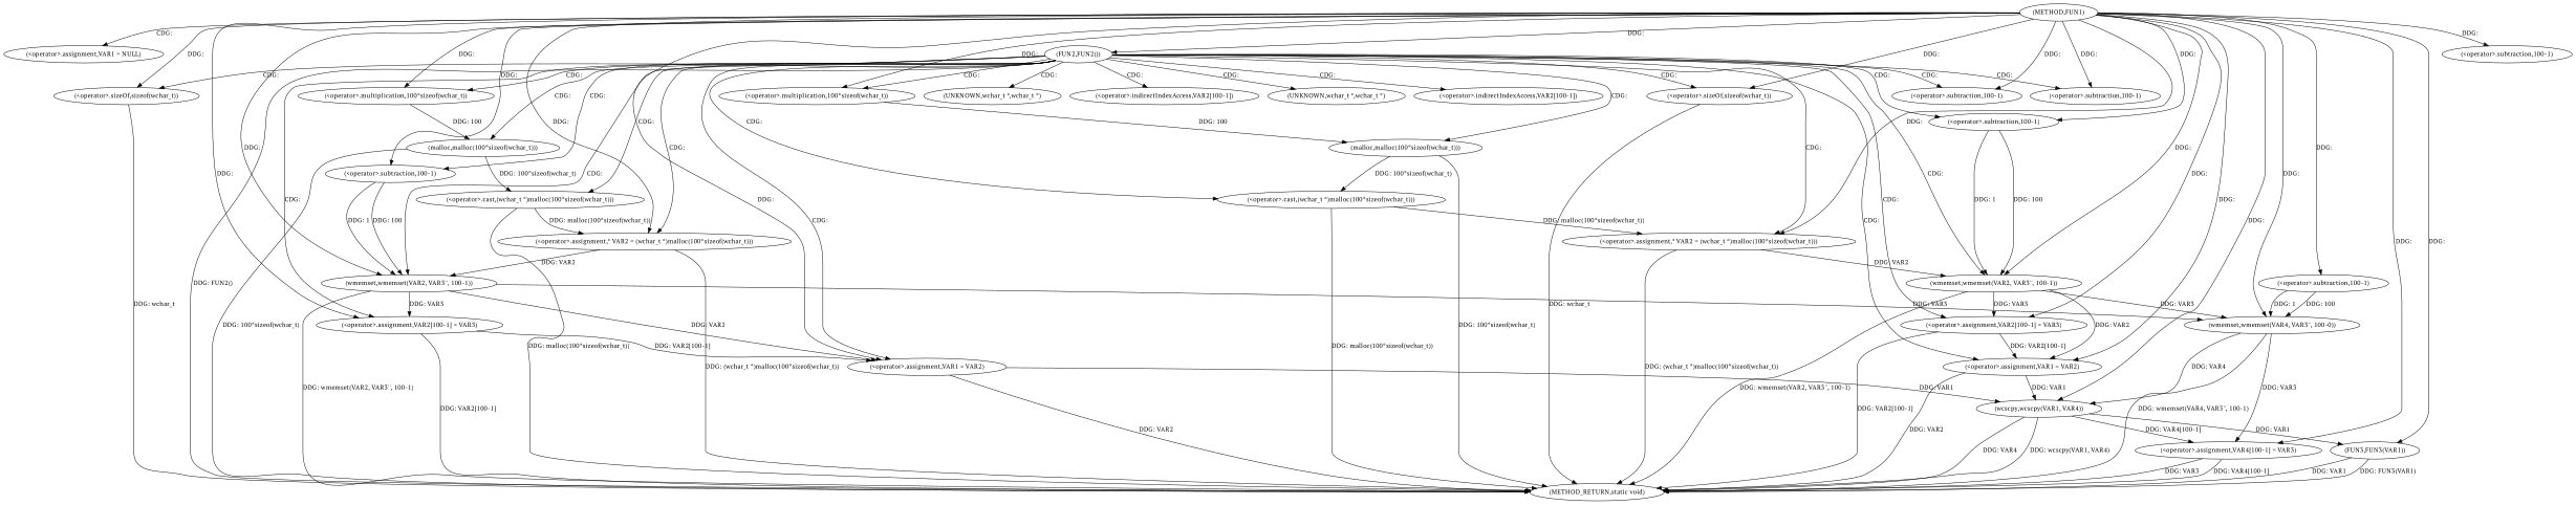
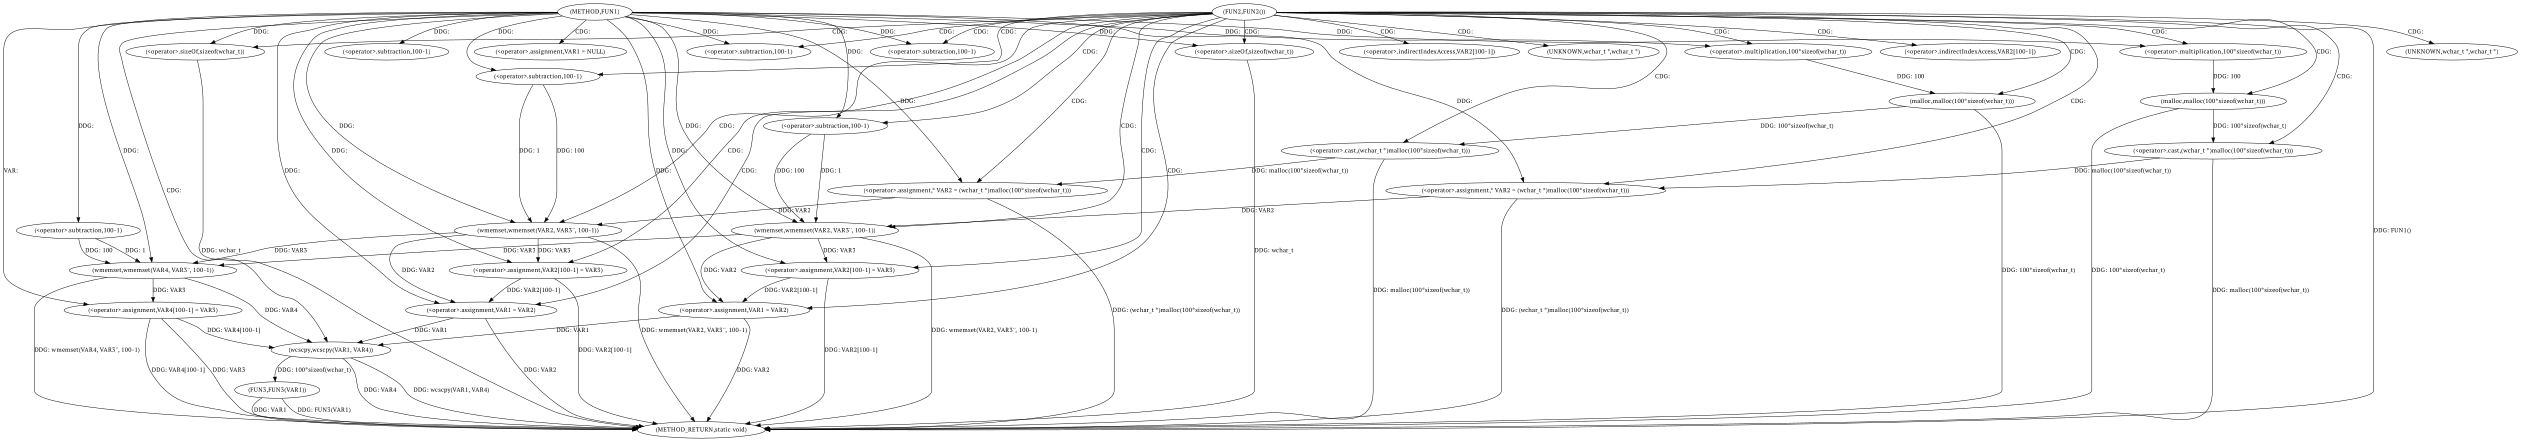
  digraph {
    fontname="PT Serif"
    node [fontname="PT Serif"]
    edge [fontname="PT Serif"]
    n1 [label="(METHOD,FUN1)"]
    n2 [label="(<operator>.assignment,VAR1 = NULL)"]
    n3 [label="(FUN2,FUN2())"]
    n4 [label="(<operator>.assignment,* VAR2 = (wchar_t *)malloc(100*sizeof(wchar_t)))"]
    n5 [label="(<operator>.multiplication,100*sizeof(wchar_t))"]
    n6 [label="(<operator>.sizeOf,sizeof(wchar_t))"]
    n7 [label="(wmemset,wmemset(VAR2, VAR3'', 100-1))"]
    n8 [label="(<operator>.subtraction,100-1)"]
    n9 [label="(<operator>.assignment,VAR2[100-1] = VAR3)"]
    n10 [label="(<operator>.subtraction,100-1)"]
    n11 [label="(<operator>.assignment,VAR1 = VAR2)"]
    n12 [label="(<operator>.assignment,* VAR2 = (wchar_t *)malloc(100*sizeof(wchar_t)))"]
    n13 [label="(<operator>.multiplication,100*sizeof(wchar_t))"]
    n14 [label="(<operator>.sizeOf,sizeof(wchar_t))"]
    n15 [label="(wmemset,wmemset(VAR2, VAR3'', 100-1))"]
    n16 [label="(<operator>.subtraction,100-1)"]
    n17 [label="(<operator>.assignment,VAR2[100-1] = VAR3)"]
    n18 [label="(<operator>.subtraction,100-1)"]
    n19 [label="(<operator>.assignment,VAR1 = VAR2)"]
-   n20 [label="(wmemset,wmemset(VAR4, VAR3'', 100-0))"]
+   n20 [label="(wmemset,wmemset(VAR4, VAR3'', 100-1))"]
    n21 [label="(<operator>.subtraction,100-1)"]
    n22 [label="(<operator>.assignment,VAR4[100-1] = VAR3)"]
    n23 [label="(<operator>.subtraction,100-1)"]
    n24 [label="(wcscpy,wcscpy(VAR1, VAR4))"]
    n25 [label="(FUN3,FUN3(VAR1))"]
    n26 [label="(METHOD_RETURN,static void)"]
    n27 [label="(<operator>.cast,(wchar_t *)malloc(100*sizeof(wchar_t)))"]
    n28 [label="(malloc,malloc(100*sizeof(wchar_t)))"]
    n29 [label="(<operator>.cast,(wchar_t *)malloc(100*sizeof(wchar_t)))"]
    n30 [label="(malloc,malloc(100*sizeof(wchar_t)))"]
    n31 [label="(UNKNOWN,wchar_t *,wchar_t *)"]
    n32 [label="(<operator>.indirectIndexAccess,VAR2[100-1])"]
    n33 [label="(UNKNOWN,wchar_t *,wchar_t *)"]
    n34 [label="(<operator>.indirectIndexAccess,VAR2[100-1])"]
    n1 -> n2 [label="CDG: "]
-   n1 -> n3 [label="DDG: "]
    n1 -> n4 [label="DDG: "]
    n1 -> n5 [label="DDG: "]
    n1 -> n6 [label="DDG: "]
    n1 -> n7 [label="DDG: "]
    n1 -> n8 [label="DDG: "]
    n1 -> n9 [label="DDG: "]
    n1 -> n10 [label="DDG: "]
    n1 -> n11 [label="DDG: "]
    n1 -> n12 [label="DDG: "]
    n1 -> n13 [label="DDG: "]
    n1 -> n14 [label="DDG: "]
    n1 -> n15 [label="DDG: "]
    n1 -> n16 [label="DDG: "]
    n1 -> n17 [label="DDG: "]
    n1 -> n18 [label="DDG: "]
    n1 -> n19 [label="DDG: "]
    n1 -> n20 [label="DDG: "]
    n1 -> n21 [label="DDG: "]
-   n1 -> n22 [label="DDG: "]
+   n1 -> n22 [label="VAR: "]
    n1 -> n23 [label="DDG: "]
-   n1 -> n24 [label="DDG: "]
-   n1 -> n25 [label="DDG: "]
+   n1 -> n24 [label="CDG: "]
    n3 -> n4 [label="CDG: "]
    n3 -> n5 [label="CDG: "]
    n3 -> n6 [label="CDG: "]
    n3 -> n7 [label="CDG: "]
    n3 -> n8 [label="CDG: "]
    n3 -> n9 [label="CDG: "]
    n3 -> n10 [label="CDG: "]
    n3 -> n11 [label="CDG: "]
    n3 -> n12 [label="CDG: "]
    n3 -> n13 [label="CDG: "]
    n3 -> n14 [label="CDG: "]
    n3 -> n15 [label="CDG: "]
    n3 -> n16 [label="CDG: "]
    n3 -> n17 [label="CDG: "]
    n3 -> n18 [label="CDG: "]
    n3 -> n19 [label="CDG: "]
-   n3 -> n26 [label="DDG: FUN2()"]
+   n3 -> n26 [label="DDG: FUN1()"]
    n3 -> n27 [label="CDG: "]
    n3 -> n28 [label="CDG: "]
    n3 -> n29 [label="CDG: "]
    n3 -> n30 [label="CDG: "]
    n3 -> n31 [label="CDG: "]
    n3 -> n32 [label="CDG: "]
    n3 -> n33 [label="CDG: "]
    n3 -> n34 [label="CDG: "]
    n4 -> n7 [label="DDG: VAR2"]
    n4 -> n26 [label="DDG: (wchar_t *)malloc(100*sizeof(wchar_t))"]
    n5 -> n28 [label="DDG: 100"]
    n6 -> n26 [label="DDG: wchar_t"]
    n7 -> n9 [label="DDG: VAR3"]
    n7 -> n11 [label="DDG: VAR2"]
    n7 -> n20 [label="DDG: VAR3"]
    n7 -> n26 [label="DDG: wmemset(VAR2, VAR3'', 100-1)"]
    n8 -> n7 [label="DDG: 100"]
    n8 -> n7 [label="DDG: 1"]
    n9 -> n11 [label="DDG: VAR2[100-1]"]
    n9 -> n26 [label="DDG: VAR2[100-1]"]
    n11 -> n24 [label="DDG: VAR1"]
    n11 -> n26 [label="DDG: VAR2"]
    n12 -> n15 [label="DDG: VAR2"]
    n12 -> n26 [label="DDG: (wchar_t *)malloc(100*sizeof(wchar_t))"]
    n13 -> n30 [label="DDG: 100"]
    n14 -> n26 [label="DDG: wchar_t"]
    n15 -> n17 [label="DDG: VAR3"]
    n15 -> n19 [label="DDG: VAR2"]
    n15 -> n20 [label="DDG: VAR3"]
    n15 -> n26 [label="DDG: wmemset(VAR2, VAR3'', 100-1)"]
    n16 -> n15 [label="DDG: 100"]
    n16 -> n15 [label="DDG: 1"]
    n17 -> n19 [label="DDG: VAR2[100-1]"]
    n17 -> n26 [label="DDG: VAR2[100-1]"]
    n19 -> n24 [label="DDG: VAR1"]
    n19 -> n26 [label="DDG: VAR2"]
    n20 -> n22 [label="DDG: VAR3"]
    n20 -> n24 [label="DDG: VAR4"]
    n20 -> n26 [label="DDG: wmemset(VAR4, VAR3'', 100-1)"]
    n21 -> n20 [label="DDG: 100"]
    n21 -> n20 [label="DDG: 1"]
-   n24 -> n22 [label="DDG: VAR4[100-1]"]
+   n22 -> n24 [label="DDG: VAR4[100-1]"]
    n22 -> n26 [label="DDG: VAR3"]
    n22 -> n26 [label="DDG: VAR4[100-1]"]
-   n24 -> n25 [label="DDG: VAR1"]
+   n24 -> n25 [label="DDG: 100*sizeof(wchar_t)"]
    n24 -> n26 [label="DDG: VAR4"]
    n24 -> n26 [label="DDG: wcscpy(VAR1, VAR4)"]
    n25 -> n26 [label="DDG: VAR1"]
    n25 -> n26 [label="DDG: FUN3(VAR1)"]
    n27 -> n4 [label="DDG: malloc(100*sizeof(wchar_t))"]
    n27 -> n26 [label="DDG: malloc(100*sizeof(wchar_t))"]
    n28 -> n26 [label="DDG: 100*sizeof(wchar_t)"]
    n28 -> n27 [label="DDG: 100*sizeof(wchar_t)"]
    n29 -> n12 [label="DDG: malloc(100*sizeof(wchar_t))"]
    n29 -> n26 [label="DDG: malloc(100*sizeof(wchar_t))"]
    n30 -> n26 [label="DDG: 100*sizeof(wchar_t)"]
    n30 -> n29 [label="DDG: 100*sizeof(wchar_t)"]
  }
